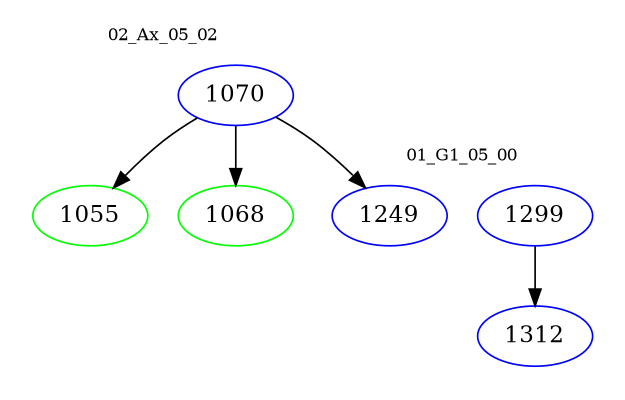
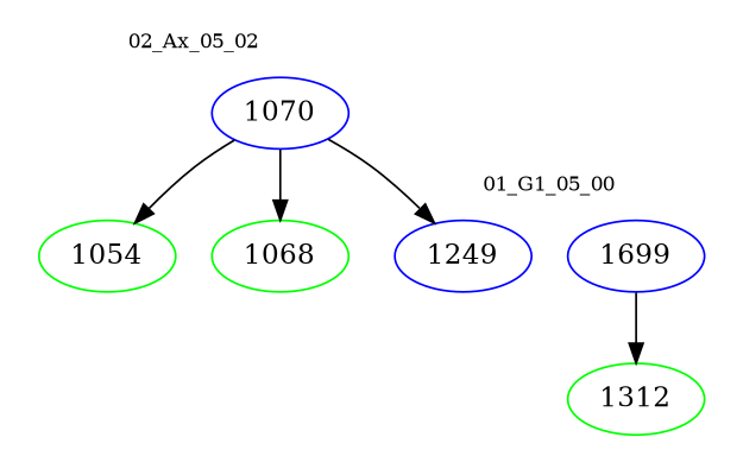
  digraph {
    fontname="DejaVu Serif"
    node [color=blue fontname="DejaVu Serif"]
    edge [color=black fontname="DejaVu Serif"]
    n1 [label=1070]
-   n2 [color=green label=1055]
+   n2 [color=green label=1054]
    n3 [color=green label=1068]
-   n4 [label=1299]
-   n5 [label=1312]
+   n4 [label=1699]
+   n5 [color=green label=1312]
    n6 [label=1249]
    subgraph cluster_1 {
      color=white
      fontsize=10
      label="02_Ax_05_02"
      n1
      n2
      n3
    }
    subgraph cluster_2 {
      color=white
      fontsize=10
      label="01_G1_05_00"
      n4
      n5
      n6
    }
    n1 -> n2
    n1 -> n3
    n1 -> n6
    n4 -> n5
  }
